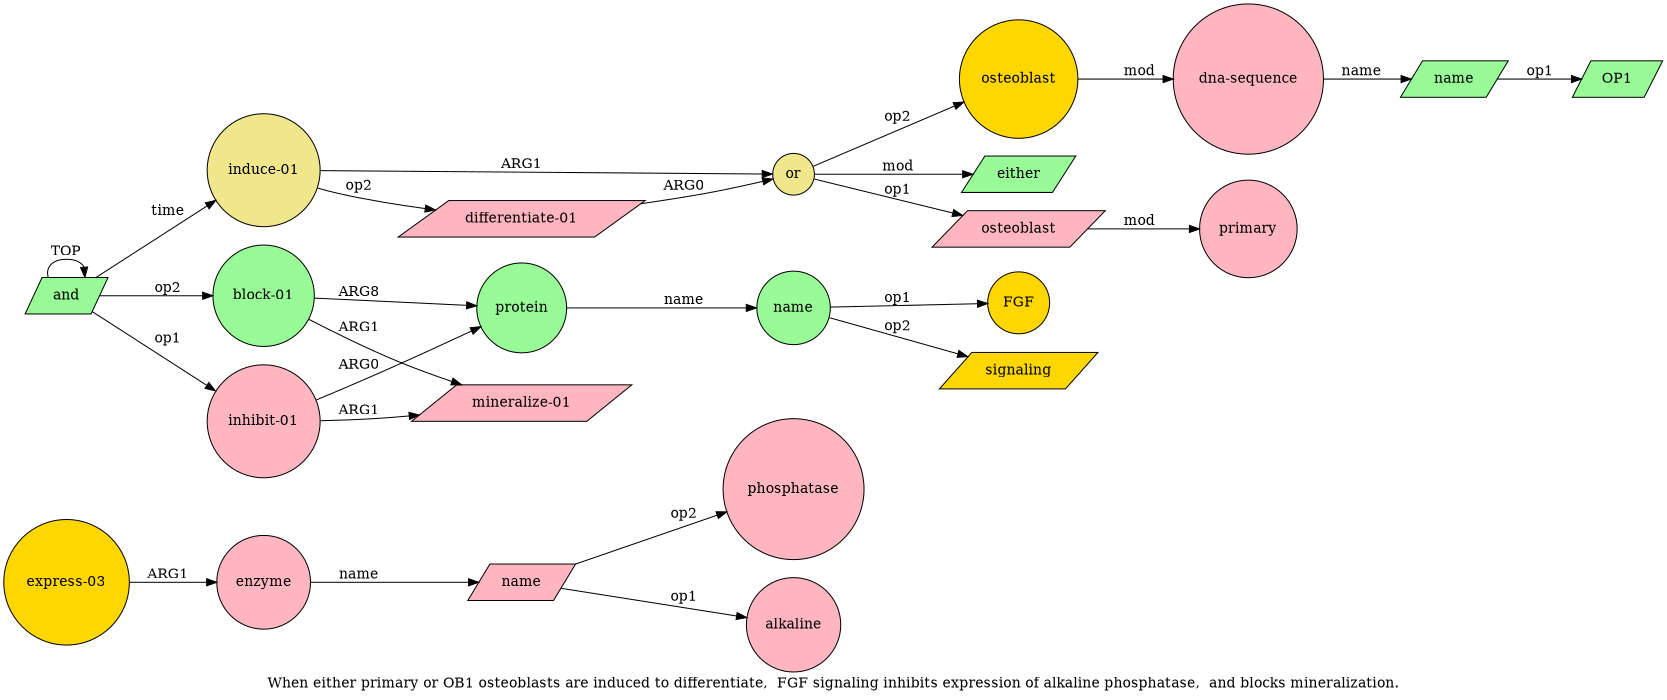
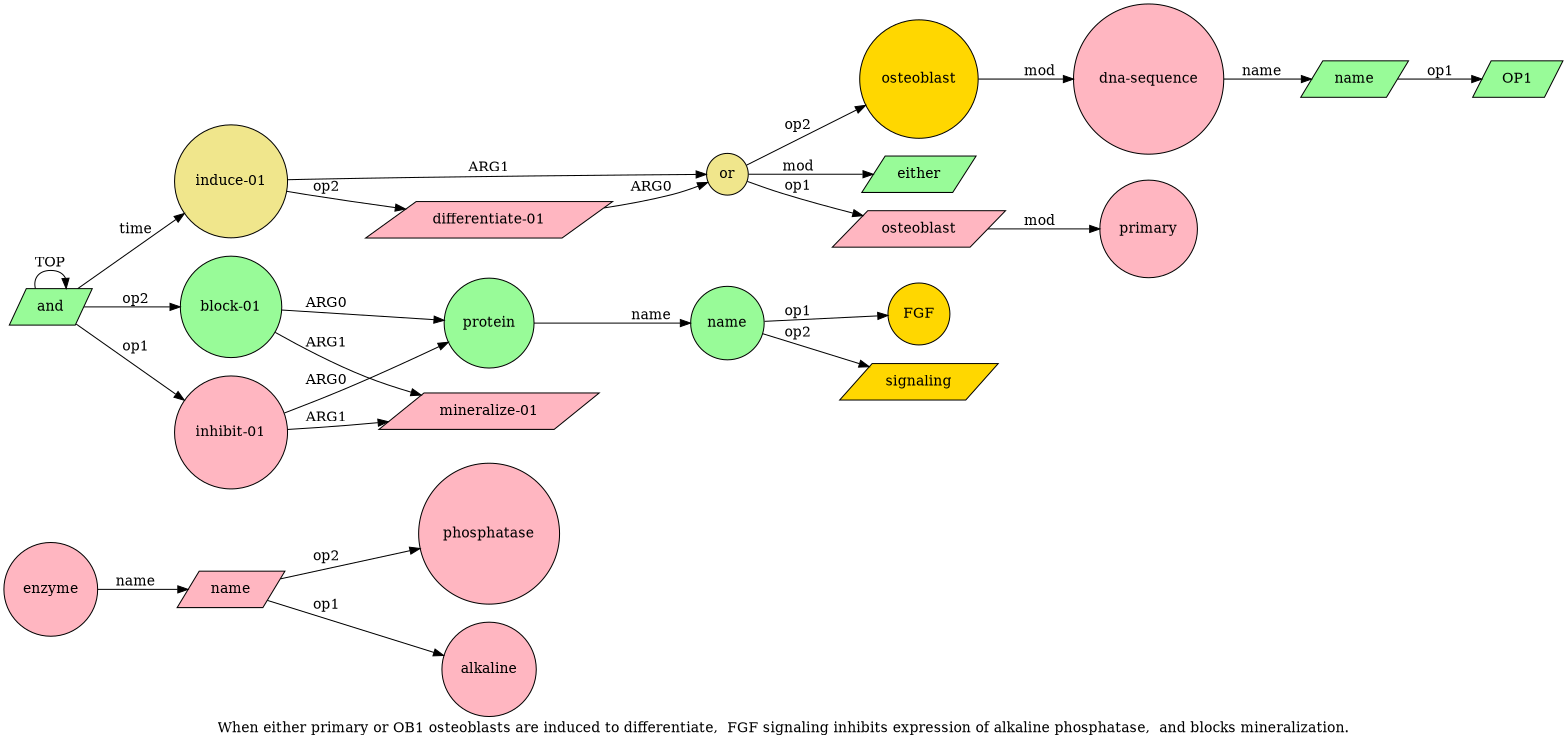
  digraph {
    label="When either primary or OB1 osteoblasts are induced to differentiate,  FGF signaling inhibits expression of alkaline phosphatase,  and blocks mineralization."
    rankdir=LR
    node [color=black fillcolor=lightpink gold_ind=-1 gold_label=name shape=circle style=filled test_ind=-1 test_label=name]
    edge [color=black gold_label=op1 test_label=op1]
    n1 [gold_label=phosphatase label=phosphatase test_label=phosphatase]
    n2 [fillcolor=palegreen gold_label=OP1 label=OP1 shape=parallelogram test_label=OP1]
    n3 [fillcolor=gold gold_label=signaling label=signaling shape=parallelogram test_label=signaling]
    n4 [fillcolor=gold gold_label=FGF label=FGF test_label=FGF]
    n5 [fillcolor=palegreen gold_ind=15 label=name shape=parallelogram test_ind=15]
    n6 [gold_ind=14 gold_label="dna-sequence" label="dna-sequence" test_ind=14 test_label="dna-sequence"]
    n7 [gold_ind=17 gold_label="differentiate-01" label="differentiate-01" shape=parallelogram test_ind=17 test_label="differentiate-01"]
    n8 [fillcolor=khaki gold_ind=10 gold_label=or label=or test_ind=10 test_label=or]
    n9 [fillcolor=palegreen gold_ind=16 gold_label=either label=either shape=parallelogram test_ind=16 test_label=either]
    n10 [gold_ind=11 gold_label=osteoblast label=osteoblast shape=parallelogram test_ind=11 test_label=osteoblast]
    n11 [fillcolor=gold gold_ind=13 gold_label=osteoblast label=osteoblast test_ind=13 test_label=osteoblast]
    n12 [gold_ind=12 gold_label=primary label=primary test_ind=12 test_label=primary]
    n13 [gold_ind=1 gold_label="inhibit-01" label="inhibit-01" test_ind=1 test_label="inhibit-01"]
    n14 [fillcolor=palegreen gold_ind=2 gold_label=protein label=protein test_ind=2 test_label=protein]
    n15 [gold_ind=8 gold_label="mineralize-01" label="mineralize-01" shape=parallelogram test_ind=8 test_label="mineralize-01"]
    n16 [fillcolor=palegreen gold_ind=3 label=name test_ind=3]
-   n17 [fillcolor=gold gold_ind=4 gold_label="express-03" label="express-03" test_ind=4 test_label="express-03"]
    n18 [gold_ind=5 gold_label=enzyme label=enzyme test_ind=5 test_label=enzyme]
    n19 [gold_ind=6 label=name shape=parallelogram test_ind=6]
    n20 [fillcolor=palegreen gold_ind=0 gold_label=and label=and shape=parallelogram test_ind=0 test_label=and]
    n21 [fillcolor=palegreen gold_ind=7 gold_label="block-01" label="block-01" test_ind=7 test_label="block-01"]
    n22 [fillcolor=khaki gold_ind=9 gold_label="induce-01" label="induce-01" test_ind=9 test_label="induce-01"]
    n23 [gold_label=alkaline label=alkaline test_label=alkaline]
    n5 -> n2 [label=op1]
    n6 -> n5 [gold_label=name label=name test_label=name]
    n7 -> n8 [gold_label=ARG0 label=ARG0 test_label=ARG0]
    n8 -> n9 [gold_label=mod label=mod test_label=mod]
    n8 -> n10 [label=op1]
    n8 -> n11 [gold_label=op2 label=op2 test_label=op2]
    n10 -> n12 [gold_label=mod label=mod test_label=mod]
    n11 -> n6 [gold_label=mod label=mod test_label=mod]
    n13 -> n14 [gold_label=ARG0 label=ARG0 test_label=ARG0]
    n13 -> n15 [gold_label=ARG1 label=ARG1 test_label=ARG1]
    n14 -> n16 [gold_label=name label=name test_label=name]
    n16 -> n3 [gold_label=op2 label=op2 test_label=op2]
    n16 -> n4 [label=op1]
-   n17 -> n18 [gold_label=ARG1 label=ARG1 test_label=ARG1]
    n18 -> n19 [gold_label=name label=name test_label=name]
    n19 -> n1 [gold_label=op2 label=op2 test_label=op2]
    n19 -> n23 [label=op1]
    n20 -> n13 [label=op1]
    n20 -> n20 [gold_label=TOP label=TOP test_label=TOP]
    n20 -> n21 [gold_label=op2 label=op2 test_label=op2]
    n20 -> n22 [gold_label=time label=time test_label=time]
-   n21 -> n14 [gold_label=ARG0 label=ARG8 test_label=ARG0]
+   n21 -> n14 [gold_label=ARG0 label=ARG0 test_label=ARG0]
    n21 -> n15 [gold_label=ARG1 label=ARG1 test_label=ARG1]
    n22 -> n7 [gold_label=purpose label=op2 test_label=purpose]
    n22 -> n8 [gold_label=ARG1 label=ARG1 test_label=ARG1]
  }
